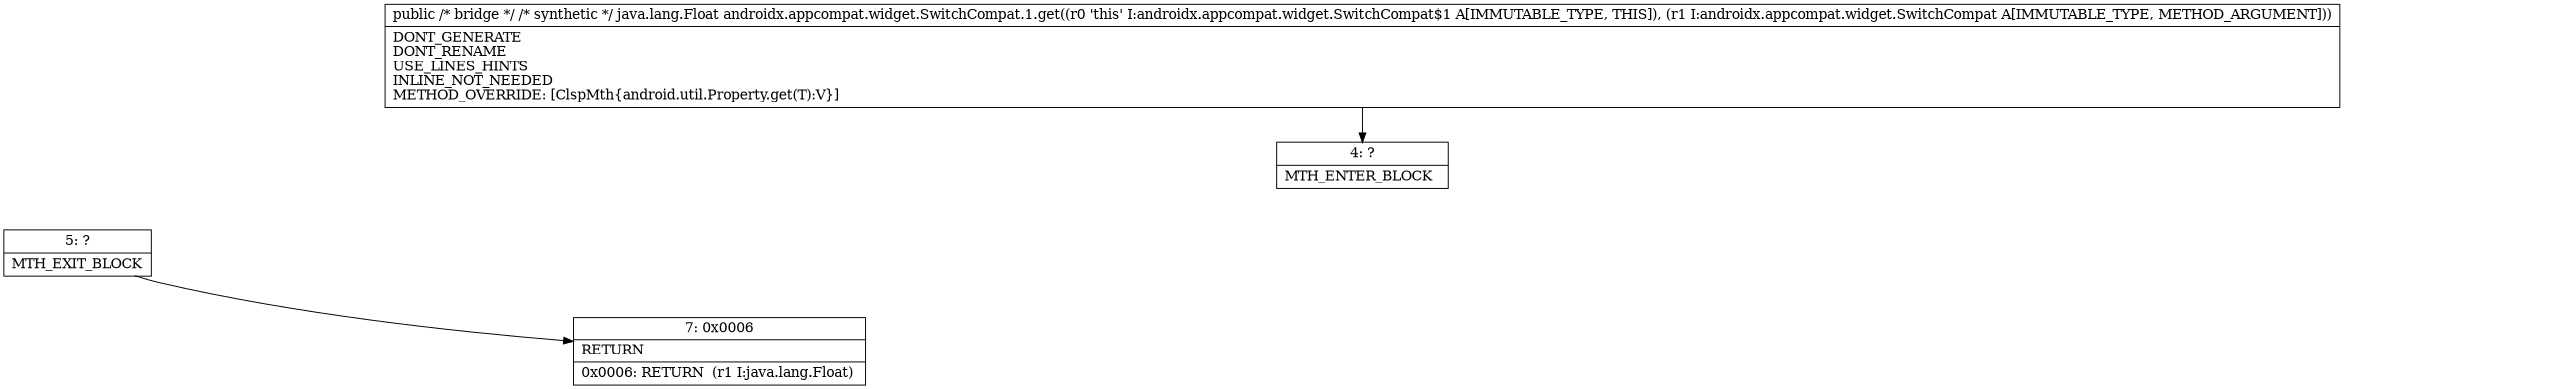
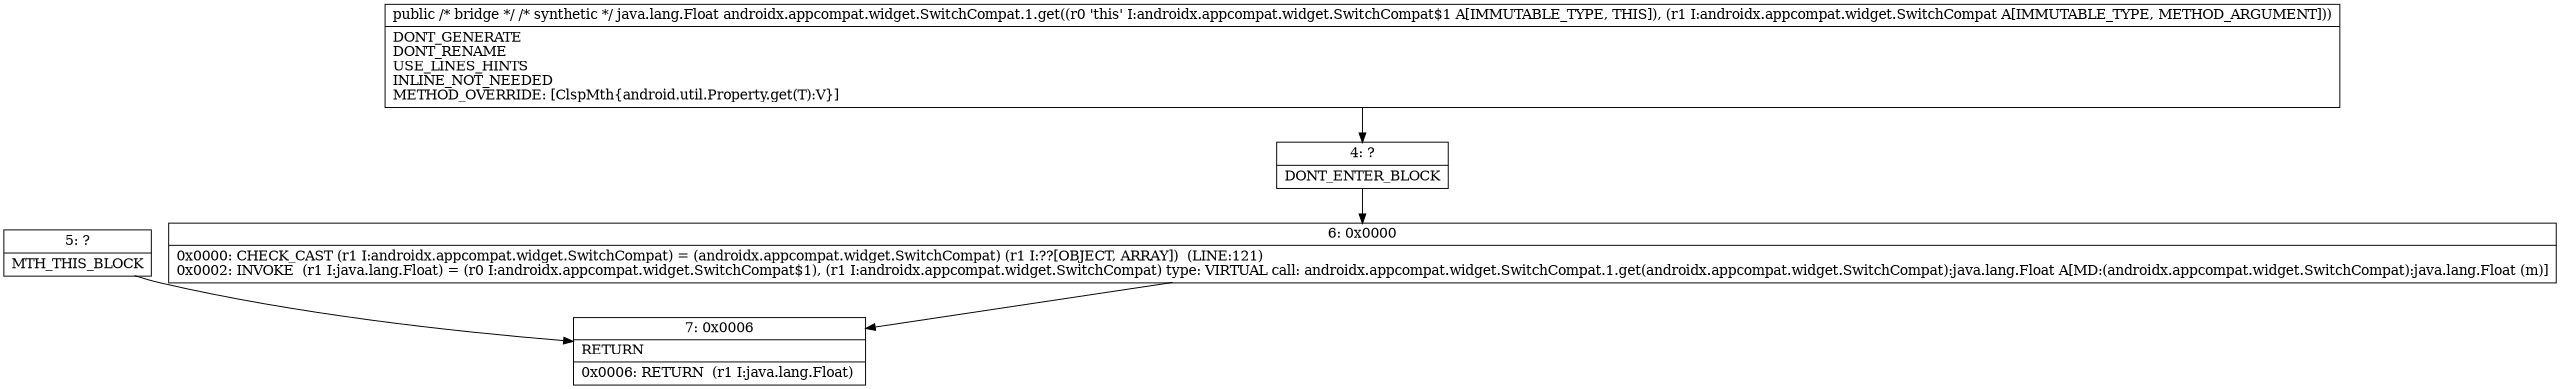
  digraph {
    node [shape=record]
-   n1 [label="{4\:\ ?|MTH_ENTER_BLOCK\l}"]
+   n1 [label="{4\:\ ?|DONT_ENTER_BLOCK\l}"]
+   n2 [label="{6\:\ 0x0000|0x0000: CHECK_CAST (r1 I:androidx.appcompat.widget.SwitchCompat) = (androidx.appcompat.widget.SwitchCompat) (r1 I:??[OBJECT, ARRAY])  (LINE:121)\l0x0002: INVOKE  (r1 I:java.lang.Float) = (r0 I:androidx.appcompat.widget.SwitchCompat$1), (r1 I:androidx.appcompat.widget.SwitchCompat) type: VIRTUAL call: androidx.appcompat.widget.SwitchCompat.1.get(androidx.appcompat.widget.SwitchCompat):java.lang.Float A[MD:(androidx.appcompat.widget.SwitchCompat):java.lang.Float (m)]\l}"]
    n3 [label="{7\:\ 0x0006|RETURN\l|0x0006: RETURN  (r1 I:java.lang.Float) \l}"]
-   n4 [label="{5\:\ ?|MTH_EXIT_BLOCK\l}"]
+   n4 [label="{5\:\ ?|MTH_THIS_BLOCK\l}"]
    n5 [label="{public \/* bridge *\/ \/* synthetic *\/ java.lang.Float androidx.appcompat.widget.SwitchCompat.1.get((r0 'this' I:androidx.appcompat.widget.SwitchCompat$1 A[IMMUTABLE_TYPE, THIS]), (r1 I:androidx.appcompat.widget.SwitchCompat A[IMMUTABLE_TYPE, METHOD_ARGUMENT]))  | DONT_GENERATE\lDONT_RENAME\lUSE_LINES_HINTS\lINLINE_NOT_NEEDED\lMETHOD_OVERRIDE: [ClspMth\{android.util.Property.get(T):V\}]\l}"]
+   n1 -> n2
+   n2 -> n3
    n4 -> n3
    n5 -> n1
  }
